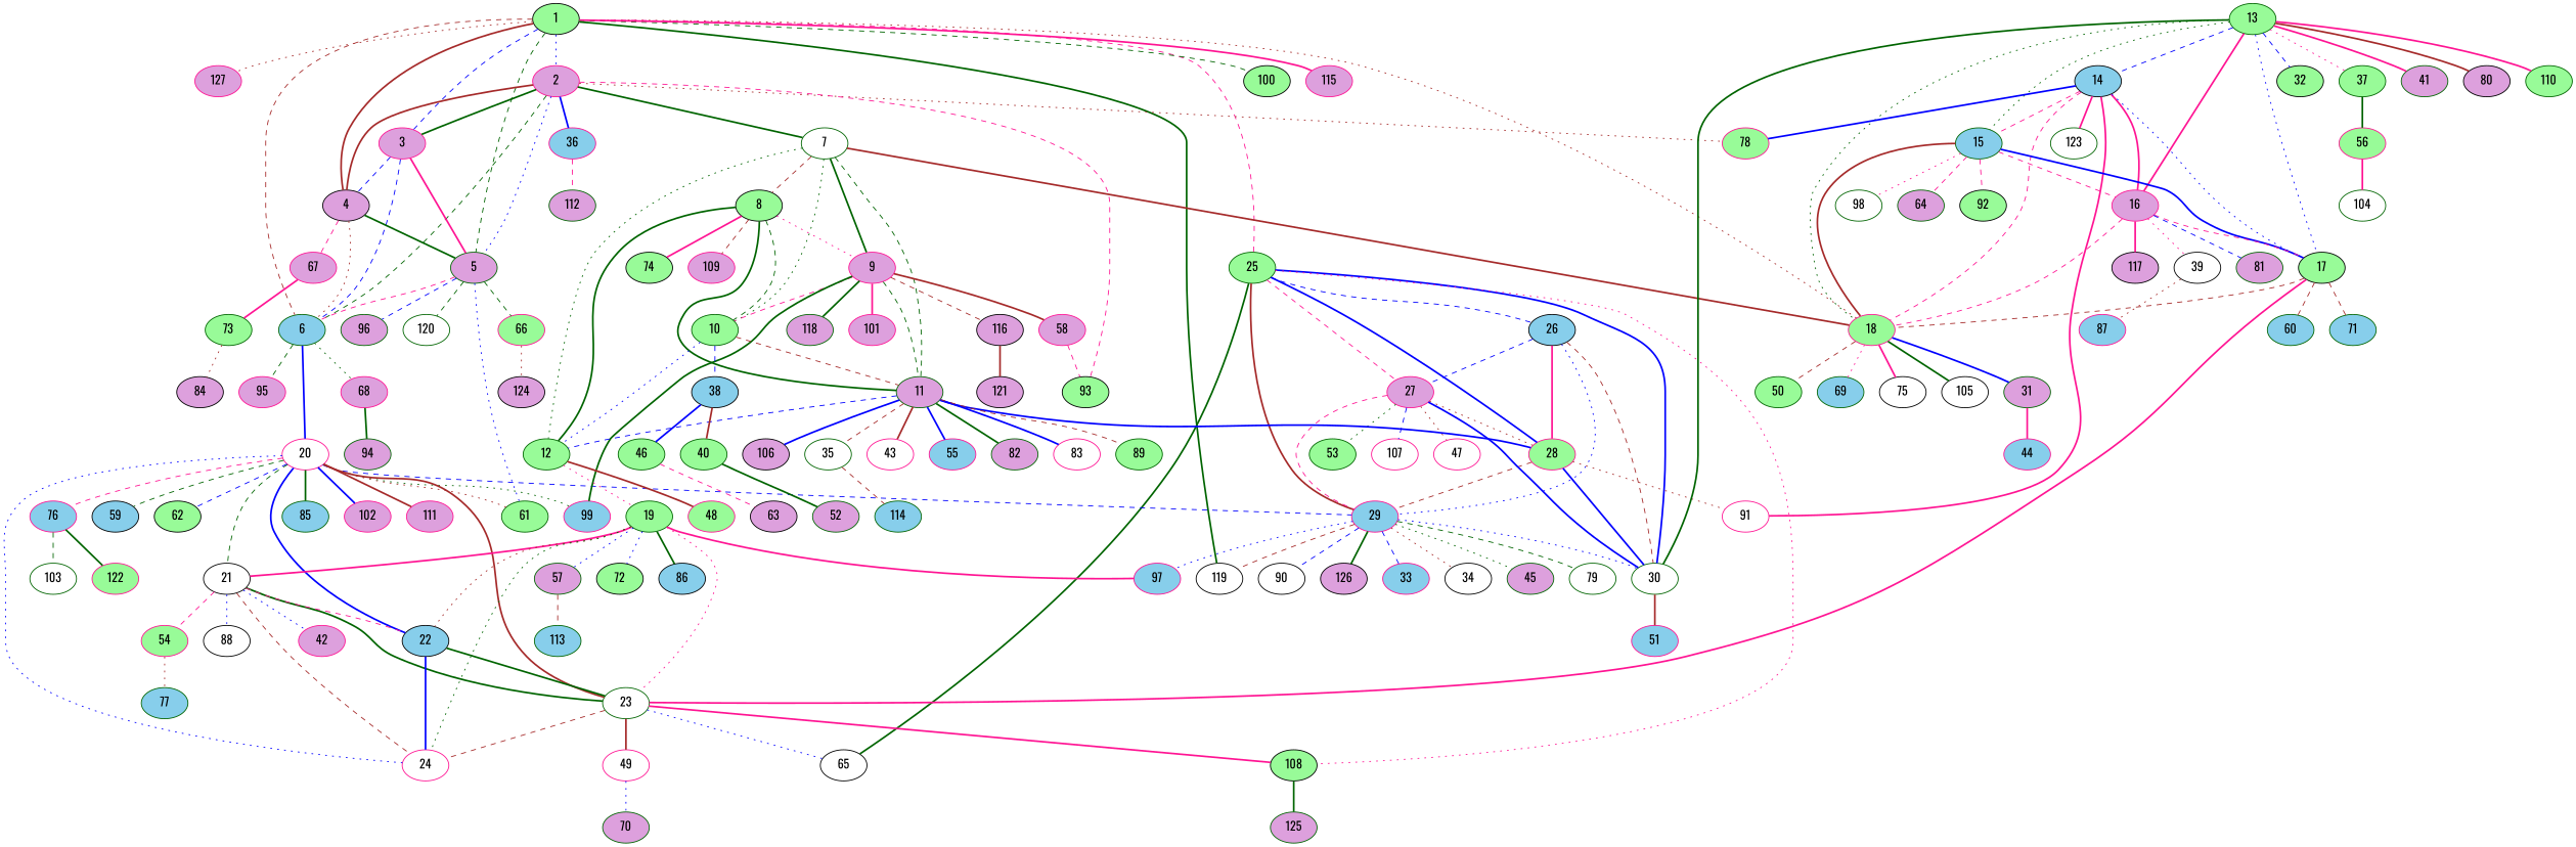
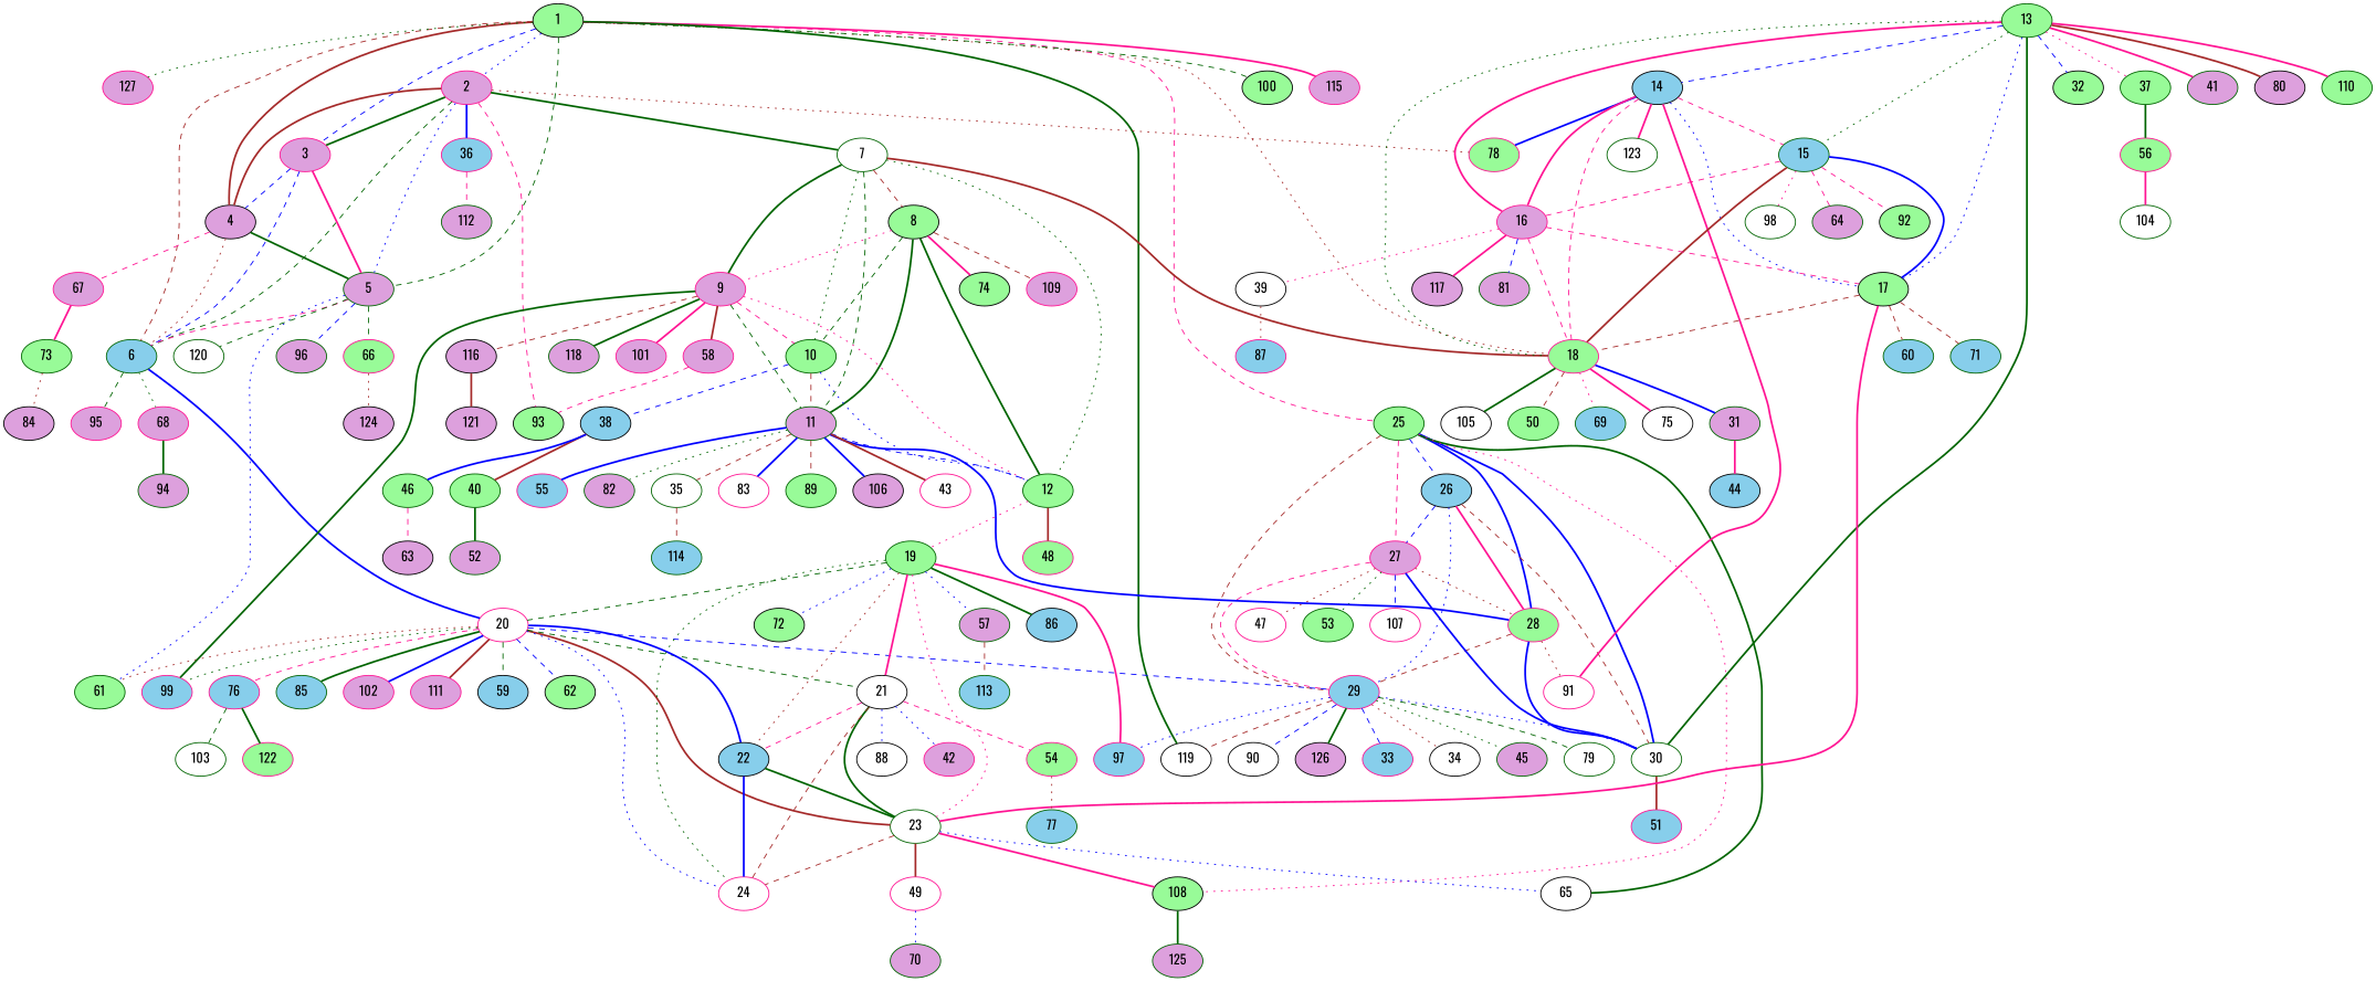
  graph {
    fontname=Oswald
    node [color=darkgreen fillcolor=plum fontname=Oswald style=filled]
    edge [color=blue fontname=Oswald style=bold]
    1 [color=black fillcolor=palegreen]
    2 [color=deeppink]
    3 [color=deeppink]
    4 [color=black]
    5
    6 [fillcolor=skyblue]
    18 [color=deeppink fillcolor=palegreen]
    25 [fillcolor=palegreen]
    100 [color=black fillcolor=palegreen]
    115 [color=deeppink]
    119 [color=black fillcolor=white]
    127 [color=deeppink]
    7 [fillcolor=white]
    36 [color=deeppink fillcolor=skyblue]
    78 [color=deeppink fillcolor=palegreen]
    93 [color=black fillcolor=palegreen]
    67 [color=deeppink]
    61 [fillcolor=palegreen]
    66 [color=deeppink fillcolor=palegreen]
    96
    120 [fillcolor=white]
    20 [color=deeppink fillcolor=white]
    68 [color=deeppink]
    95 [color=deeppink]
    31
    50 [fillcolor=palegreen]
    69 [fillcolor=skyblue]
    75 [color=black fillcolor=white]
    105 [color=black fillcolor=white]
    28 [color=deeppink fillcolor=palegreen]
    30 [fillcolor=white]
    29 [color=deeppink fillcolor=skyblue]
    65 [color=black fillcolor=white]
    108 [color=black fillcolor=palegreen]
    26 [color=black fillcolor=skyblue]
    27 [color=deeppink]
    8 [color=black fillcolor=palegreen]
    9 [color=deeppink]
    10 [fillcolor=palegreen]
    11
    12 [fillcolor=palegreen]
    112
    73 [fillcolor=palegreen]
    124 [color=black]
    99 [color=deeppink fillcolor=skyblue]
    23 [fillcolor=white]
    21 [color=black fillcolor=white]
    22 [color=black fillcolor=skyblue]
    24 [color=deeppink fillcolor=white]
    59 [color=black fillcolor=skyblue]
    62 [color=black fillcolor=palegreen]
    76 [color=deeppink fillcolor=skyblue]
    85 [fillcolor=skyblue]
    102 [color=deeppink]
    111 [color=deeppink]
    94
    74 [color=black fillcolor=palegreen]
    109 [color=deeppink]
    58 [color=deeppink]
    101 [color=deeppink]
    116 [color=black]
    118
    38 [color=black fillcolor=skyblue]
    35 [fillcolor=white]
    43 [color=deeppink fillcolor=white]
    55 [color=deeppink fillcolor=skyblue]
    82
    83 [color=deeppink fillcolor=white]
    89 [fillcolor=palegreen]
    106 [color=black]
    19 [fillcolor=palegreen]
    48 [color=deeppink fillcolor=palegreen]
    121 [color=black]
    40 [fillcolor=palegreen]
    46 [fillcolor=palegreen]
    91 [color=deeppink fillcolor=white]
    114 [fillcolor=skyblue]
    57
    72 [color=black fillcolor=palegreen]
    86 [color=black fillcolor=skyblue]
    97 [color=deeppink fillcolor=skyblue]
    13 [fillcolor=palegreen]
    14 [color=black fillcolor=skyblue]
    15 [fillcolor=skyblue]
    16 [color=deeppink]
    17 [color=black fillcolor=palegreen]
    32 [color=black fillcolor=palegreen]
    37 [fillcolor=palegreen]
    41
    80 [color=black]
    110 [fillcolor=palegreen]
    123 [fillcolor=white]
    64
    92 [color=black fillcolor=palegreen]
    98 [fillcolor=white]
    39 [color=black fillcolor=white]
    81
    117 [color=black]
    60 [fillcolor=skyblue]
    71 [fillcolor=skyblue]
    51 [color=deeppink fillcolor=skyblue]
    56 [color=deeppink fillcolor=palegreen]
    87 [color=deeppink fillcolor=skyblue]
    49 [color=deeppink fillcolor=white]
-   44 [color=deeppink fillcolor=skyblue]
+   44 [color=black fillcolor=skyblue]
    42 [color=deeppink]
    54 [color=deeppink fillcolor=palegreen]
    88 [color=black fillcolor=white]
    113 [fillcolor=skyblue]
    33 [color=deeppink fillcolor=skyblue]
    34 [color=black fillcolor=white]
    45
    79 [fillcolor=white]
    90 [color=black fillcolor=white]
    126 [color=black]
    103 [fillcolor=white]
    122 [color=deeppink fillcolor=palegreen]
    77 [fillcolor=skyblue]
    70
    125
    47 [color=deeppink fillcolor=white]
    53 [fillcolor=palegreen]
    107 [color=deeppink fillcolor=white]
    104 [fillcolor=white]
    52
    63 [color=black]
    84 [color=black]
    1 -- 2 [style=dotted]
    1 -- 3 [style=dashed]
    1 -- 4 [color=brown]
    1 -- 5 [color=darkgreen style=dashed]
    1 -- 6 [color=brown style=dashed]
    1 -- 18 [color=brown style=dotted]
    1 -- 25 [color=deeppink style=dashed]
    1 -- 100 [color=darkgreen style=dashed]
    1 -- 115 [color=deeppink]
    1 -- 119 [color=darkgreen]
-   1 -- 127 [color=brown style=dotted]
+   1 -- 127 [color=darkgreen style=dotted]
    2 -- 3 [color=darkgreen]
    2 -- 4 [color=brown]
    2 -- 5 [style=dotted]
    2 -- 6 [color=darkgreen style=dashed]
    2 -- 7 [color=darkgreen]
    2 -- 36
    2 -- 78 [color=brown style=dotted]
    2 -- 93 [color=deeppink style=dashed]
    3 -- 4 [style=dashed]
    3 -- 5 [color=deeppink]
    3 -- 6 [style=dashed]
    4 -- 5 [color=darkgreen]
    4 -- 6 [color=brown style=dotted]
    4 -- 67 [color=deeppink style=dashed]
    5 -- 6 [color=deeppink style=dashed]
    5 -- 61 [style=dotted]
    5 -- 66 [color=darkgreen style=dashed]
    5 -- 96 [style=dashed]
    5 -- 120 [color=darkgreen style=dashed]
    6 -- 20
    6 -- 68 [color=darkgreen style=dotted]
    6 -- 95 [color=darkgreen style=dashed]
    18 -- 31
    18 -- 50 [color=brown style=dashed]
    18 -- 69 [color=deeppink style=dotted]
    18 -- 75 [color=deeppink]
    18 -- 105 [color=darkgreen]
    25 -- 28
    25 -- 30
-   25 -- 29 [color=brown]
+   25 -- 29 [color=brown style=dashed]
    25 -- 65 [color=darkgreen]
    25 -- 108 [color=deeppink style=dotted]
    25 -- 26 [style=dashed]
    25 -- 27 [color=deeppink style=dashed]
    7 -- 18 [color=brown]
    7 -- 8 [color=brown style=dashed]
    7 -- 9 [color=darkgreen]
    7 -- 10 [color=darkgreen style=dotted]
    7 -- 11 [color=darkgreen style=dashed]
    7 -- 12 [color=darkgreen style=dotted]
    36 -- 112 [color=deeppink style=dashed]
    67 -- 73 [color=deeppink]
    66 -- 124 [color=brown style=dotted]
    20 -- 61 [color=brown style=dotted]
    20 -- 29 [style=dashed]
    20 -- 99 [color=darkgreen style=dotted]
    20 -- 23 [color=brown]
    20 -- 21 [color=darkgreen style=dashed]
    20 -- 22
    20 -- 24 [style=dotted]
    20 -- 59 [color=darkgreen style=dashed]
    20 -- 62 [style=dashed]
    20 -- 76 [color=deeppink style=dashed]
    20 -- 85 [color=darkgreen]
    20 -- 102
    20 -- 111 [color=brown]
    68 -- 94 [color=darkgreen]
    31 -- 44 [color=deeppink]
    28 -- 30
    28 -- 29 [color=brown style=dashed]
    28 -- 91 [color=brown style=dotted]
    30 -- 51 [color=brown]
    29 -- 119 [color=brown style=dashed]
    29 -- 30 [style=dotted]
    29 -- 97 [style=dotted]
    29 -- 33 [style=dashed]
    29 -- 34 [color=brown style=dotted]
    29 -- 45 [color=darkgreen style=dotted]
    29 -- 79 [color=darkgreen style=dashed]
    29 -- 90 [style=dashed]
    29 -- 126 [color=darkgreen]
    108 -- 125 [color=darkgreen]
    26 -- 28 [color=deeppink]
    26 -- 30 [color=brown style=dashed]
    26 -- 29 [style=dotted]
    26 -- 27 [style=dashed]
    27 -- 28 [color=brown style=dotted]
    27 -- 30
    27 -- 29 [color=deeppink style=dashed]
    27 -- 47 [color=brown style=dotted]
    27 -- 53 [color=darkgreen style=dotted]
    27 -- 107 [style=dashed]
    8 -- 9 [color=deeppink style=dotted]
    8 -- 10 [color=darkgreen style=dashed]
    8 -- 11 [color=darkgreen]
    8 -- 12 [color=darkgreen]
    8 -- 74 [color=deeppink]
    8 -- 109 [color=brown style=dashed]
    9 -- 10 [color=deeppink style=dashed]
    9 -- 11 [color=darkgreen style=dashed]
+   9 -- 12 [color=deeppink style=dotted]
    9 -- 99 [color=darkgreen]
    9 -- 58 [color=brown]
    9 -- 101 [color=deeppink]
    9 -- 116 [color=brown style=dashed]
    9 -- 118 [color=darkgreen]
    10 -- 11 [color=brown style=dashed]
    10 -- 12 [style=dotted]
    10 -- 38 [style=dashed]
    11 -- 28
    11 -- 12 [style=dashed]
    11 -- 35 [color=brown style=dashed]
    11 -- 43 [color=brown]
    11 -- 55
-   11 -- 82 [color=darkgreen]
+   11 -- 82 [color=darkgreen style=dotted]
    11 -- 83
    11 -- 89 [color=brown style=dashed]
    11 -- 106
    12 -- 19 [color=deeppink style=dotted]
    12 -- 48 [color=brown]
    73 -- 84 [color=brown style=dotted]
    23 -- 65 [style=dotted]
    23 -- 108 [color=deeppink]
    23 -- 24 [color=brown style=dashed]
    23 -- 49 [color=brown]
    21 -- 23 [color=darkgreen]
    21 -- 22 [color=deeppink style=dashed]
    21 -- 24 [color=brown style=dashed]
    21 -- 42 [style=dotted]
    21 -- 54 [color=deeppink style=dashed]
    21 -- 88 [style=dotted]
    22 -- 23 [color=darkgreen]
    22 -- 24
    76 -- 103 [color=darkgreen style=dashed]
    76 -- 122 [color=darkgreen]
    58 -- 93 [color=deeppink style=dashed]
    116 -- 121 [color=brown]
    38 -- 40 [color=brown]
    38 -- 46
    35 -- 114 [color=brown style=dashed]
+   19 -- 20 [color=darkgreen style=dashed]
    19 -- 23 [color=deeppink style=dotted]
    19 -- 21 [color=deeppink]
    19 -- 22 [color=brown style=dotted]
    19 -- 24 [color=darkgreen style=dotted]
    19 -- 57 [style=dotted]
    19 -- 72 [style=dotted]
    19 -- 86 [color=darkgreen]
    19 -- 97 [color=deeppink]
    40 -- 52 [color=darkgreen]
    46 -- 63 [color=deeppink style=dashed]
    57 -- 113 [color=brown style=dashed]
    13 -- 18 [color=darkgreen style=dotted]
    13 -- 30 [color=darkgreen]
    13 -- 14 [style=dashed]
    13 -- 15 [color=darkgreen style=dotted]
    13 -- 16 [color=deeppink]
    13 -- 17 [style=dotted]
    13 -- 32 [style=dashed]
    13 -- 37 [color=deeppink style=dotted]
    13 -- 41 [color=deeppink]
    13 -- 80 [color=brown]
    13 -- 110 [color=deeppink]
    14 -- 18 [color=deeppink style=dashed]
    14 -- 78
    14 -- 91 [color=deeppink]
    14 -- 15 [color=deeppink style=dashed]
    14 -- 16 [color=deeppink]
    14 -- 17 [style=dotted]
    14 -- 123 [color=deeppink]
    15 -- 18 [color=brown]
    15 -- 16 [color=deeppink style=dashed]
    15 -- 17
    15 -- 64 [color=deeppink style=dashed]
    15 -- 92 [color=deeppink style=dashed]
    15 -- 98 [color=deeppink style=dotted]
    16 -- 18 [color=deeppink style=dashed]
    16 -- 17 [color=deeppink style=dashed]
    16 -- 39 [color=deeppink style=dotted]
    16 -- 81 [style=dashed]
    16 -- 117 [color=deeppink]
    17 -- 18 [color=brown style=dashed]
    17 -- 23 [color=deeppink]
    17 -- 60 [color=brown style=dashed]
    17 -- 71 [color=brown style=dashed]
    37 -- 56 [color=darkgreen]
    39 -- 87 [color=brown style=dotted]
    56 -- 104 [color=deeppink]
    49 -- 70 [style=dotted]
    54 -- 77 [color=brown style=dotted]
  }
